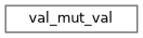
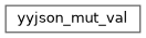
  digraph {
    rankdir=LR
    fontname="DejaVu Sans"
-   n1 [color=grey40 fillcolor=white fontname="DejaVu Sans" fontsize=10 height=0.2 label=val_mut_val shape=box style=filled width=0.4]
+   n1 [color=grey40 fillcolor=white fontname="DejaVu Sans" fontsize=10 height=0.2 label=yyjson_mut_val shape=box style=filled width=0.4]
  }
